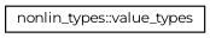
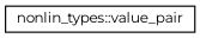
  digraph {
    rankdir=LR
    fontname=Montserrat
-   n1 [color=black fillcolor=white fontname=Montserrat fontsize=10 height=0.2 label="nonlin_types::value_types" shape=record style=filled width=0.4]
+   n1 [color=black fillcolor=white fontname=Montserrat fontsize=10 height=0.2 label="nonlin_types::value_pair" shape=record style=filled width=0.4]
  }
